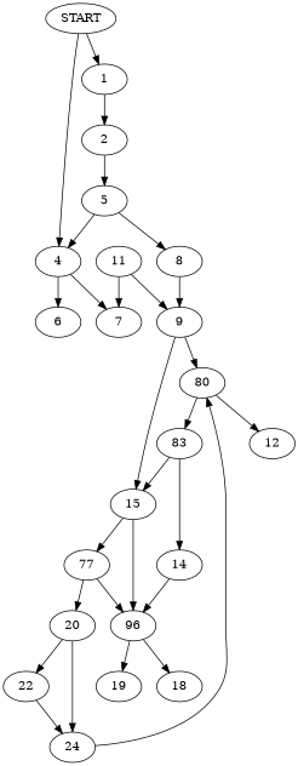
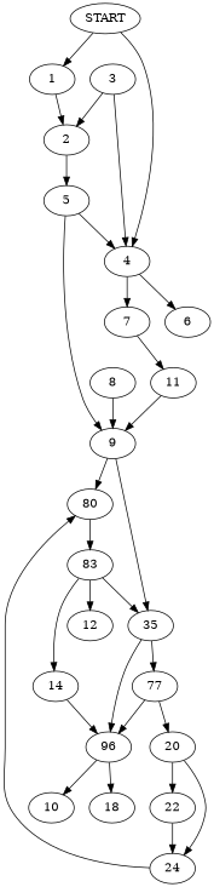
  digraph {
    n1 [label=START]
    1
    4
    2
    5
+   3
    6
    7
    8
    11
    9
    n12 [label=80]
-   15
+   15 [label=35]
    12
    n15 [label=83]
    14
    n17 [label=96]
    n18 [label=77]
    18
-   19
+   19 [label=10]
    20
    22
    n23 [label=24]
    n1 -> 1
    n1 -> 4
    1 -> 2
    4 -> 6
    4 -> 7
    2 -> 5
    5 -> 4
-   5 -> 8
-   11 -> 7
+   5 -> 9
+   3 -> 4
+   3 -> 2
+   7 -> 11
    8 -> 9
    11 -> 9
    9 -> n12
    9 -> 15
-   n12 -> 12
+   n15 -> 12
    n12 -> n15
    15 -> n17
    15 -> n18
    n15 -> 15
    n15 -> 14
    14 -> n17
    n17 -> 18
    n17 -> 19
    n18 -> n17
    n18 -> 20
    20 -> 22
    20 -> n23
    22 -> n23
    n23 -> n12
  }
